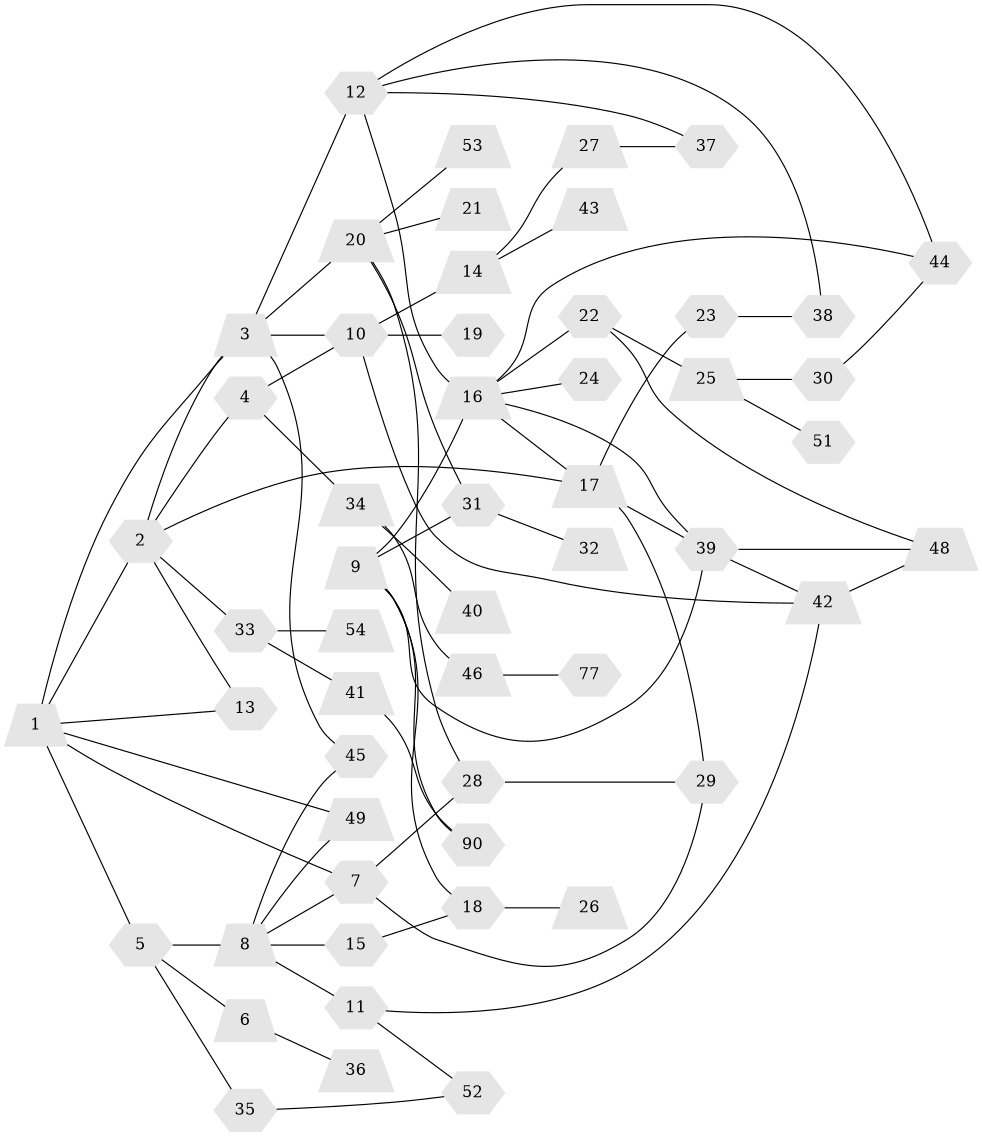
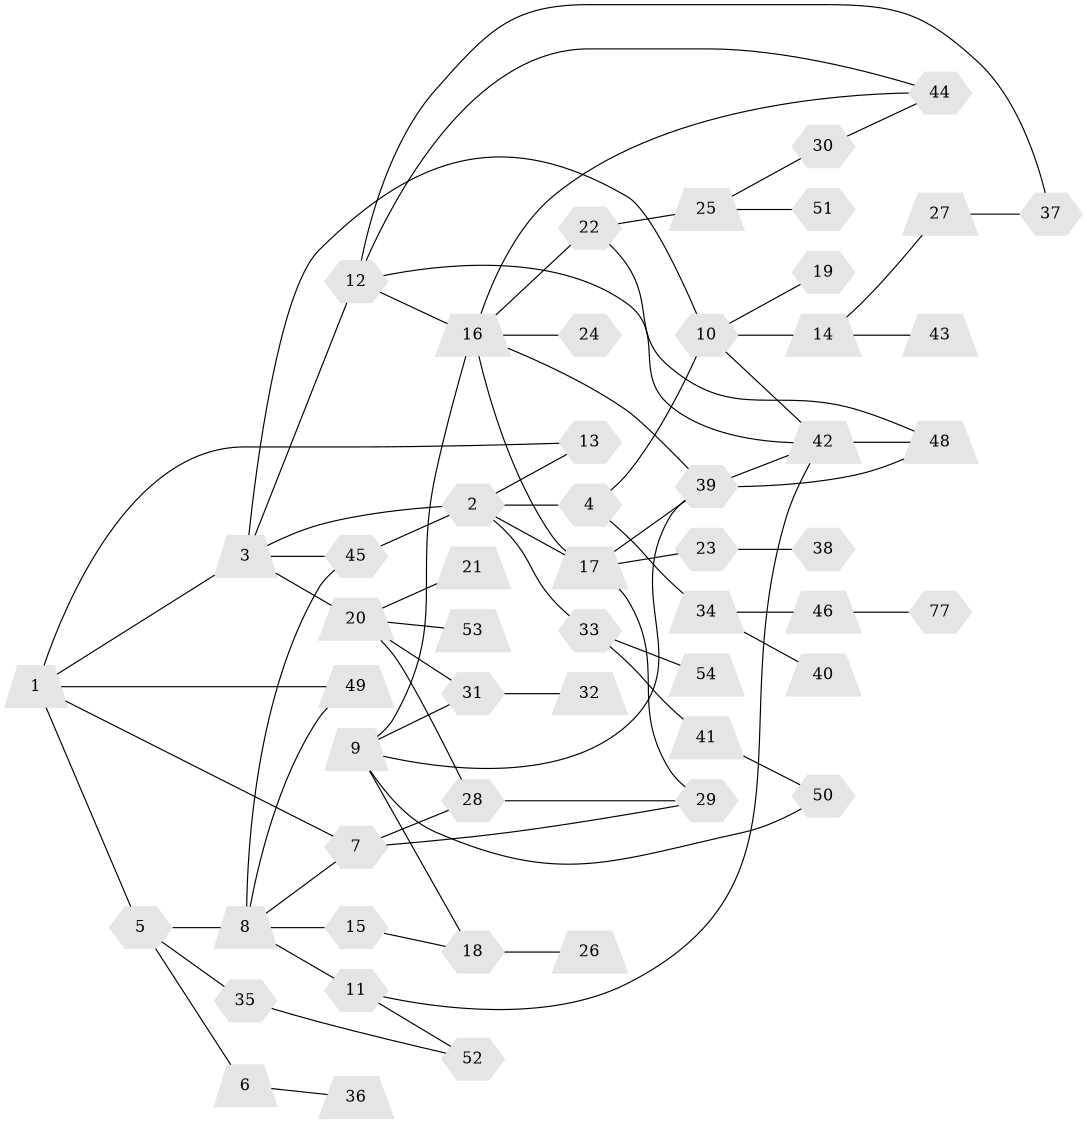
  graph {
    rankdir=LR
    node [color=gray90 shape=hexagon style=filled]
    edge [weight=1.0]
    1 [shape=trapezium]
    2
    3 [shape=trapezium]
    5
    7
    13
    49 [shape=trapezium]
    4
    17 [shape=trapezium]
    33
    10
    12
    20 [shape=trapezium]
    45
    6 [shape=trapezium]
    8 [shape=trapezium]
    35
    28
    29
    34 [shape=trapezium]
    39
    23
    41 [shape=trapezium]
    54 [shape=trapezium]
    9 [shape=trapezium]
    16 [shape=trapezium]
    18
    31
-   50 [label=90]
+   50
    14 [shape=trapezium]
    19
    42 [shape=trapezium]
    37
    44
    21 [shape=trapezium]
    53 [shape=trapezium]
    40 [shape=trapezium]
    46 [shape=trapezium]
    36 [shape=trapezium]
    11
    15
    52
    22
    24
    26 [shape=trapezium]
    32 [shape=trapezium]
    48 [shape=trapezium]
    27 [shape=trapezium]
    43 [shape=trapezium]
    25 [shape=trapezium]
    38
    30
    51
    n54 [label=77]
-   1 -- 2
+   45 -- 2
    1 -- 3
    1 -- 5
    1 -- 7
    1 -- 13
    1 -- 49
    2 -- 3
    2 -- 13
    2 -- 4
    2 -- 17
    2 -- 33
    3 -- 10
    3 -- 12
    3 -- 20 [weight=2.0]
    3 -- 45
    5 -- 6
    5 -- 8 [weight=2.0]
    5 -- 35
    7 -- 28
    7 -- 29
    4 -- 10
    4 -- 34
    17 -- 29
    17 -- 39
    17 -- 23
    33 -- 41
    33 -- 54
    10 -- 14
    10 -- 19
    10 -- 42
    12 -- 16
-   12 -- 38
+   12 -- 42
    12 -- 37
    12 -- 44
    20 -- 28
    20 -- 31
    20 -- 21 [weight=3.0]
    20 -- 53
    6 -- 36
    8 -- 7
    8 -- 49
    8 -- 45
    8 -- 11 [weight=2.0]
    8 -- 15
    35 -- 52
    28 -- 29
    34 -- 40
    34 -- 46
    39 -- 42
    39 -- 48
    23 -- 38
    41 -- 50
    9 -- 39
    9 -- 16
    9 -- 18
    9 -- 31
    9 -- 50
    16 -- 17
    16 -- 39
    16 -- 44
    16 -- 22
    16 -- 24
    18 -- 26
    31 -- 32
    14 -- 27
    14 -- 43
    42 -- 48
    46 -- n54
    11 -- 42
    11 -- 52
    15 -- 18
    22 -- 48
    22 -- 25
    27 -- 37 [weight=2.0]
    25 -- 30
    25 -- 51
    30 -- 44
  }
